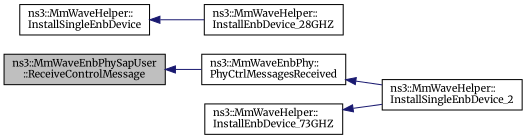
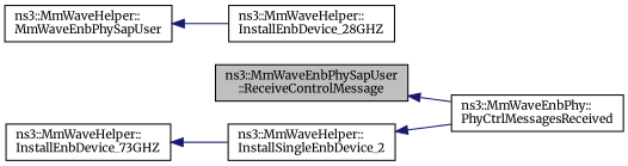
  digraph {
    fontname=Merriweather
    rankdir=LR
    node [color=black fillcolor=white fontname=Merriweather fontsize=10 shape=record style=filled]
    edge [color=midnightblue dir=back fontname=Merriweather fontsize=10 labelfontname=Helvetica labelfontsize=10 style=solid]
    n1 [fillcolor=grey75 fontcolor=black height=0.2 label="ns3::MmWaveEnbPhySapUser\l::ReceiveControlMessage" width=0.4]
    n2 [height=0.2 label="ns3::MmWaveEnbPhy::\lPhyCtrlMessagesReceived" width=0.4]
    n3 [height=0.2 label="ns3::MmWaveHelper::\lInstallSingleEnbDevice_2" width=0.4]
-   n4 [height=0.2 label="ns3::MmWaveHelper::\lInstallSingleEnbDevice" width=0.4]
+   n4 [height=0.2 label="ns3::MmWaveHelper::\lMmWaveEnbPhySapUser" width=0.4]
    n5 [height=0.2 label="ns3::MmWaveHelper::\lInstallEnbDevice_28GHZ" width=0.4]
    n6 [height=0.2 label="ns3::MmWaveHelper::\lInstallEnbDevice_73GHZ" width=0.4]
    n1 -> n2
-   n2 -> n3
+   n3 -> n2
    n4 -> n5
    n6 -> n3
  }
